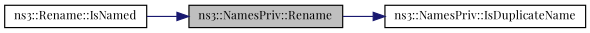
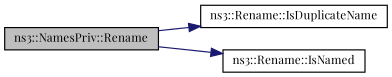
  digraph {
    fontname="Playfair Display"
    rankdir=LR
    node [color=black fillcolor=white fontname="Playfair Display" fontsize=10 shape=record style=filled]
    edge [color=midnightblue fontname="Playfair Display" fontsize=10 labelfontname=Helvetica labelfontsize=10 style=solid]
    n1 [fillcolor=grey75 fontcolor=black height=0.2 label="ns3::NamesPriv::Rename" width=0.4]
-   n2 [height=0.2 label="ns3::NamesPriv::IsDuplicateName" width=0.4]
+   n2 [height=0.2 label="ns3::Rename::IsDuplicateName" width=0.4]
    n3 [height=0.2 label="ns3::Rename::IsNamed" width=0.4]
    n1 -> n2
-   n3 -> n1
+   n1 -> n3
  }
